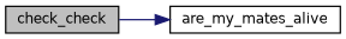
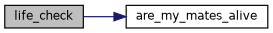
  digraph {
    rankdir=LR
    node [color=black fontname=Helvetica fontsize=10 shape=record]
-   n1 [fillcolor=grey75 fontcolor=black height=0.2 label=check_check style=filled width=0.4]
+   n1 [fillcolor=grey75 fontcolor=black height=0.2 label=life_check style=filled width=0.4]
    n2 [height=0.2 label=are_my_mates_alive width=0.4]
    n1 -> n2 [color=midnightblue fontname=Helvetica fontsize=10 labelfontname=Helvetica labelfontsize=10 style=solid]
  }
